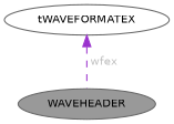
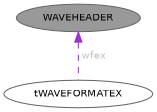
  digraph {
    node [color=gray40 fontname=Helvetica fontsize=10 shape=ellipse style=filled]
    n1 [fillcolor=grey60 fontcolor=black height=0.2 label=WAVEHEADER width=0.4]
    n2 [fillcolor=white height=0.2 label=tWAVEFORMATEX width=0.4]
-   n2 -> n1 [color=darkorchid3 dir=back fontcolor=grey fontname=Helvetica fontsize=10 label=" wfex" labelfontname=Helvetica labelfontsize=10 style=dashed]
+   n1 -> n2 [color=darkorchid3 dir=back fontcolor=grey fontname=Helvetica fontsize=10 label=" wfex" labelfontname=Helvetica labelfontsize=10 style=dashed]
  }
